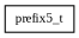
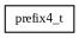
  digraph {
    rankdir=LR
    fontname="Liberation Serif"
-   n1 [color=black fillcolor=white fontname="Liberation Serif" fontsize=10 height=0.2 label=prefix5_t shape=record style=filled width=0.4]
+   n1 [color=black fillcolor=white fontname="Liberation Serif" fontsize=10 height=0.2 label=prefix4_t shape=record style=filled width=0.4]
  }
